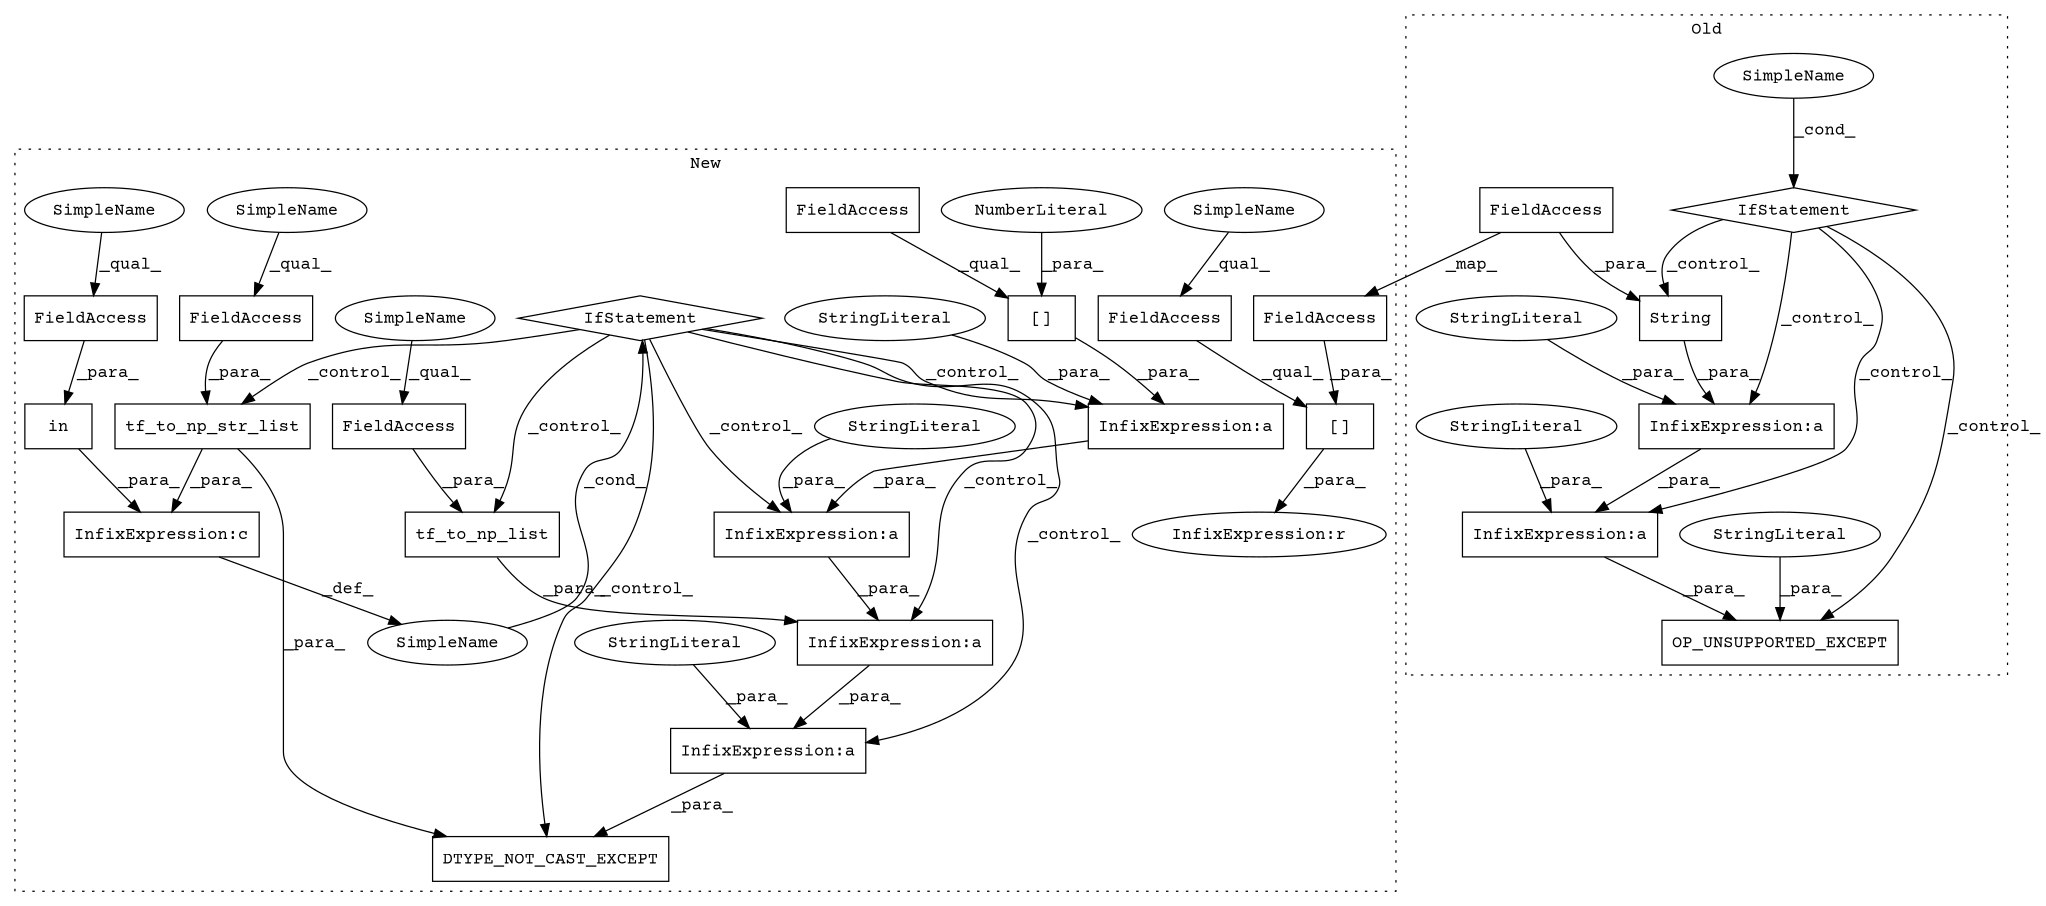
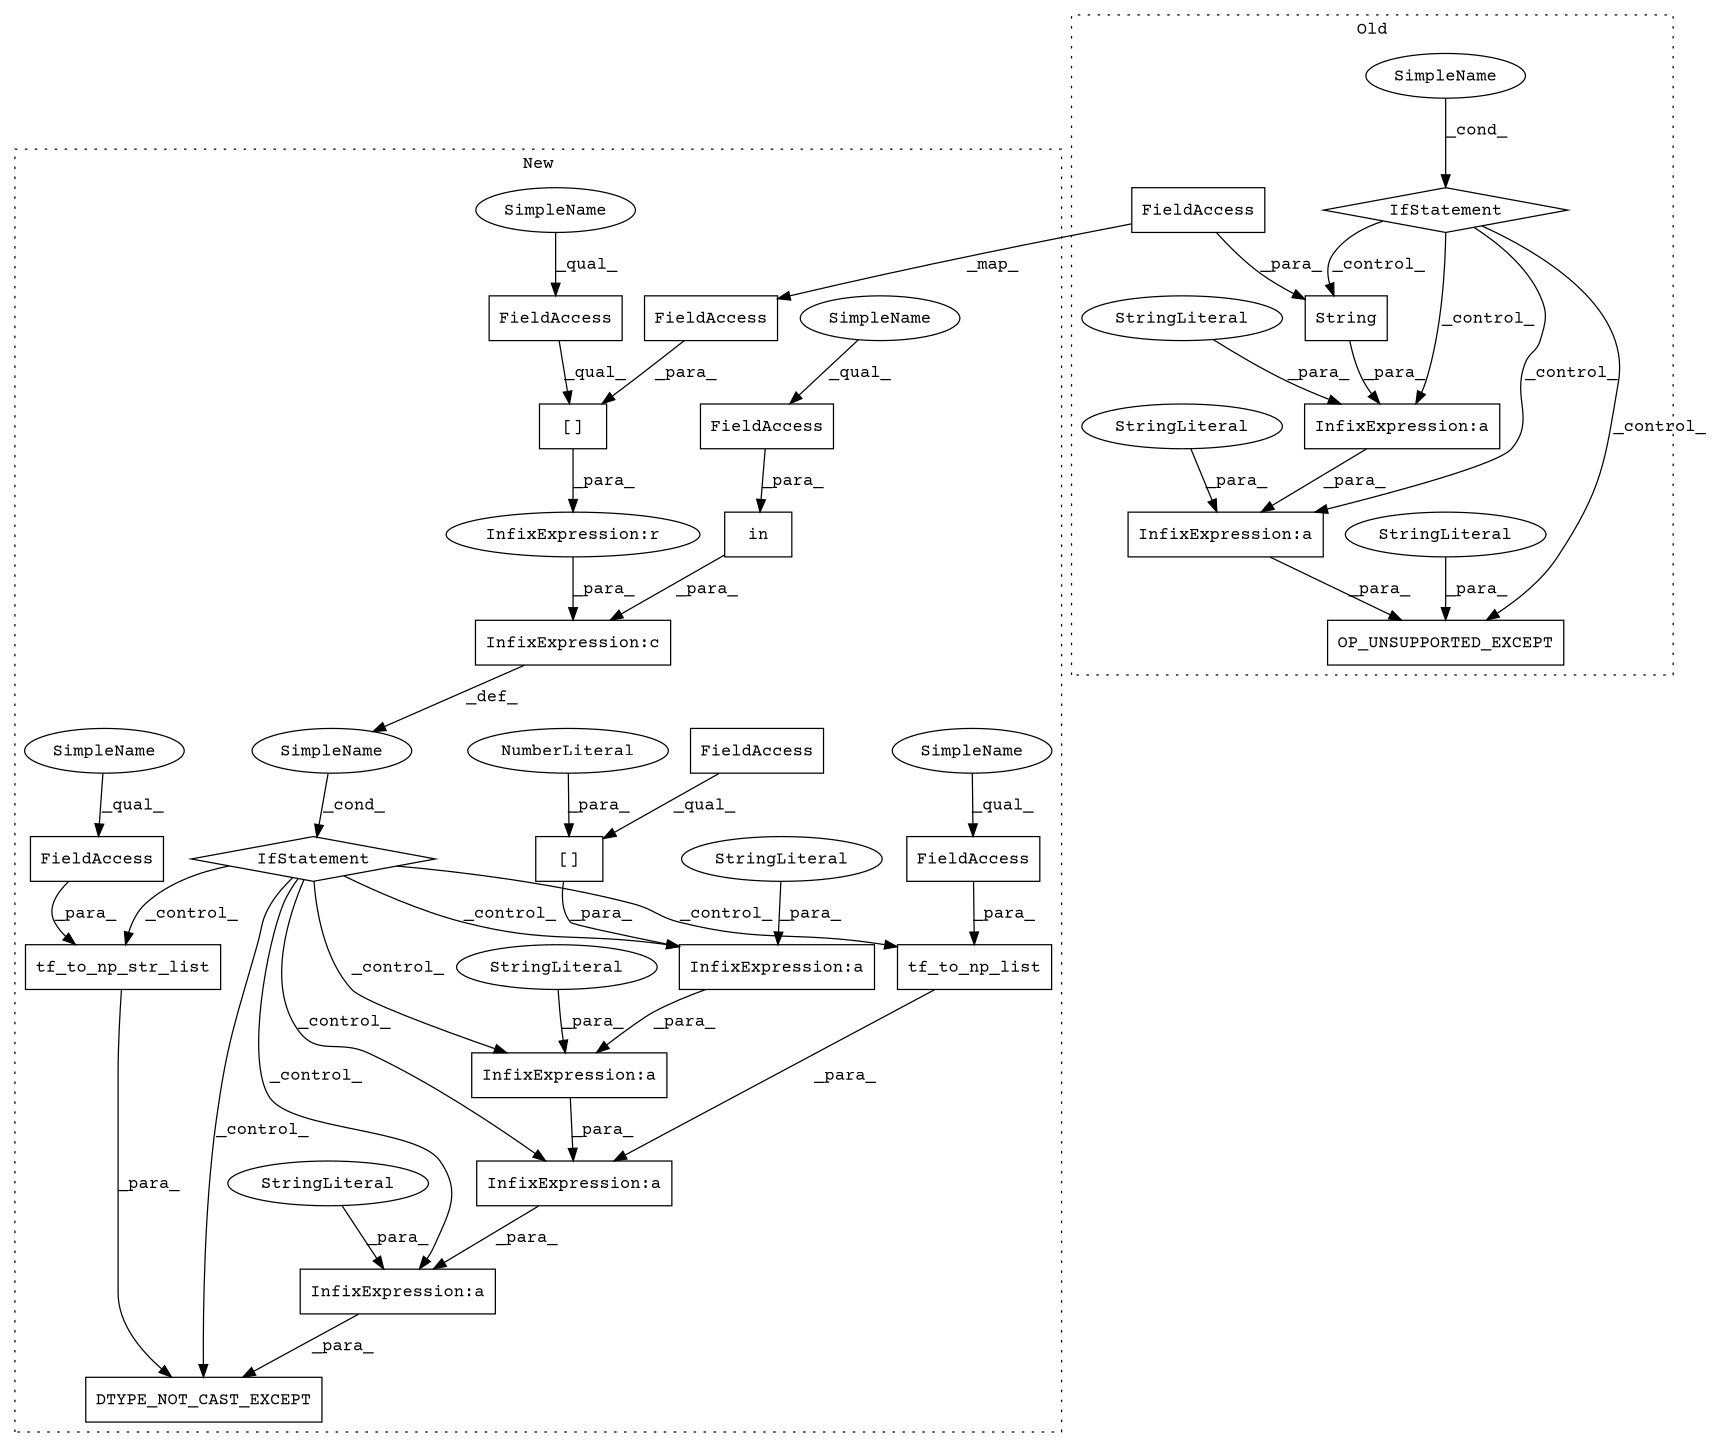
  digraph {
    fontname="Courier Prime"
    node [a=27 fontname="Courier Prime" l=3 shape=box]
    edge [fontname="Courier Prime"]
    n1 [a=32 l="7,1" label=String s="533,547"]
    n2 [label="InfixExpression:a" s=530]
    n3 [a=42 label=SimpleName shape=ellipse l=""]
    n4 [a=32 l="22,1" label=OP_UNSUPPORTED_EXCEPT s="478,576"]
    n5 [a=45 l=12 label=StringLiteral s=564 shape=ellipse]
    n6 [a=45 l=29 label=StringLiteral s=501 shape=ellipse]
    n7 [a=22 l=7 label=FieldAccess s=540]
    n8 [a=25 l="4,2" label=IfStatement s="426,458" shape=diamond]
    n9 [label="InfixExpression:a" s=549]
    n10 [a=45 l=11 label=StringLiteral s=552 shape=ellipse]
    n11 [a=32 l="22,1" label=DTYPE_NOT_CAST_EXCEPT s="1004,1203"]
    n12 [label="InfixExpression:a" s=1083]
    n13 [label="InfixExpression:a" s=1060]
    n14 [label="InfixExpression:a" s=1042]
    n15 [label="InfixExpression:a" s=1133]
    n16 [a=2 l="12,1" label="[]" s="1045,1058"]
    n17 [a=34 l=1 label=NumberLiteral s=1057 shape=ellipse]
    n18 [l=4 label="InfixExpression:c" s=949]
    n19 [a=32 l="18,1" label=tf_to_np_str_list s="1165,1202"]
    n20 [a=42 label=SimpleName shape=ellipse l=""]
    n21 [a=32 l="13,1" label=tf_to_np_list s="1111,1131"]
    n22 [l=4 label="InfixExpression:r" s=975 shape=ellipse]
    n23 [a=2 l="13,1" label="[]" s="954,974"]
    n24 [a=22 l=11 label=FieldAccess s=1045]
    n25 [a=22 l=7 label=FieldAccess s=1124]
    n26 [a=45 l=19 label=StringLiteral s=1063 shape=ellipse]
    n27 [a=45 label=StringLiteral s=1136 shape=ellipse]
    n28 [a=45 l=13 label=StringLiteral s=1029 shape=ellipse]
    n29 [a=22 l=19 label=FieldAccess s=1183]
    n30 [a=22 l=12 label=FieldAccess s=954]
    n31 [a=22 l=12 label=FieldAccess s=936]
    n32 [a=22 l=7 label=FieldAccess s=967]
    n33 [a=25 l="4,2" label=IfStatement s="916,984" shape=diamond]
    n34 [a=105 l=23 label=in s=925]
    n35 [a=42 l=1 label=SimpleName s=1124 shape=ellipse]
    n36 [a=42 label=SimpleName s=936 shape=ellipse]
    n37 [a=42 label=SimpleName s=954 shape=ellipse]
    n38 [a=42 label=SimpleName s=1183 shape=ellipse]
    subgraph cluster_1 {
      label=Old
      style=dotted
      n1
      n2
      n3
      n4
      n5
      n6
      n7
      n8
      n9
      n10
    }
    subgraph cluster_2 {
      label=New
      style=dotted
      n11
      n12
      n13
      n14
      n15
      n16
      n17
      n18
      n19
      n20
      n21
      n22
      n23
      n24
      n25
      n26
      n27
      n28
      n29
      n30
      n31
      n32
      n33
      n34
      n35
      n36
      n37
      n38
    }
    n1 -> n2 [label=_para_]
    n2 -> n9 [label=_para_]
    n3 -> n8 [label=_cond_]
    n5 -> n4 [label=_para_]
    n6 -> n2 [label=_para_]
    n7 -> n1 [label=_para_]
    n7 -> n32 [label=_map_]
    n8 -> n1 [label=_control_]
    n8 -> n2 [label=_control_]
    n8 -> n4 [label=_control_]
    n8 -> n9 [label=_control_]
    n9 -> n4 [label=_para_]
    n10 -> n9 [label=_para_]
    n12 -> n15 [label=_para_]
    n13 -> n12 [label=_para_]
    n14 -> n13 [label=_para_]
    n15 -> n11 [label=_para_]
    n16 -> n14 [label=_para_]
    n17 -> n16 [label=_para_]
    n18 -> n20 [label=_def_]
    n19 -> n11 [label=_para_]
    n20 -> n33 [label=_cond_]
    n21 -> n12 [label=_para_]
-   n19 -> n18 [label=_para_]
+   n22 -> n18 [label=_para_]
    n23 -> n22 [label=_para_]
    n24 -> n16 [label=_qual_]
    n25 -> n21 [label=_para_]
    n26 -> n13 [label=_para_]
    n27 -> n15 [label=_para_]
    n28 -> n14 [label=_para_]
    n29 -> n19 [label=_para_]
    n30 -> n23 [label=_qual_]
    n31 -> n34 [label=_para_]
    n32 -> n23 [label=_para_]
    n33 -> n11 [label=_control_]
    n33 -> n12 [label=_control_]
    n33 -> n13 [label=_control_]
    n33 -> n14 [label=_control_]
    n33 -> n15 [label=_control_]
    n33 -> n19 [label=_control_]
    n33 -> n21 [label=_control_]
    n34 -> n18 [label=_para_]
    n35 -> n25 [label=_qual_]
    n36 -> n31 [label=_qual_]
    n37 -> n30 [label=_qual_]
    n38 -> n29 [label=_qual_]
  }
